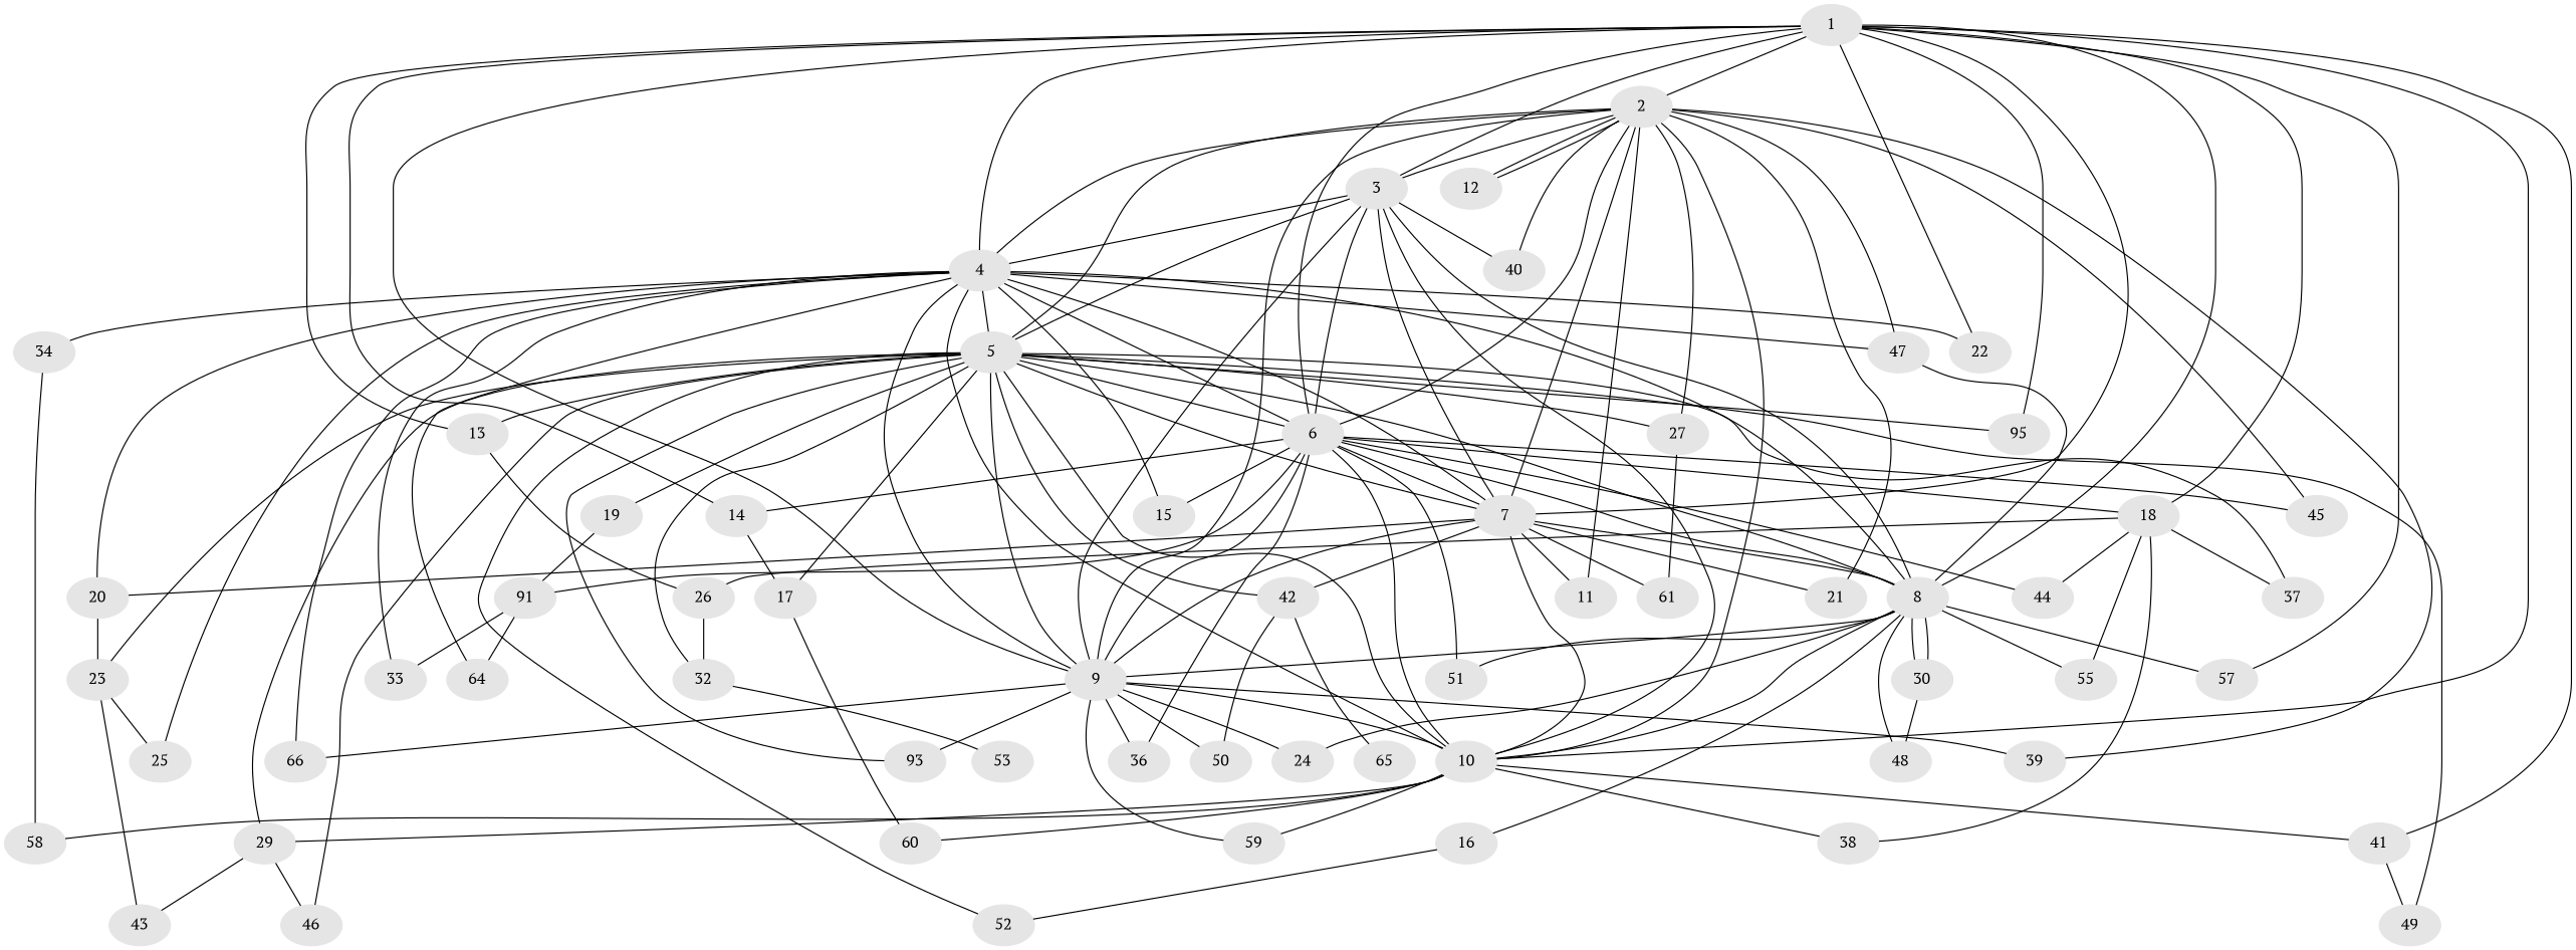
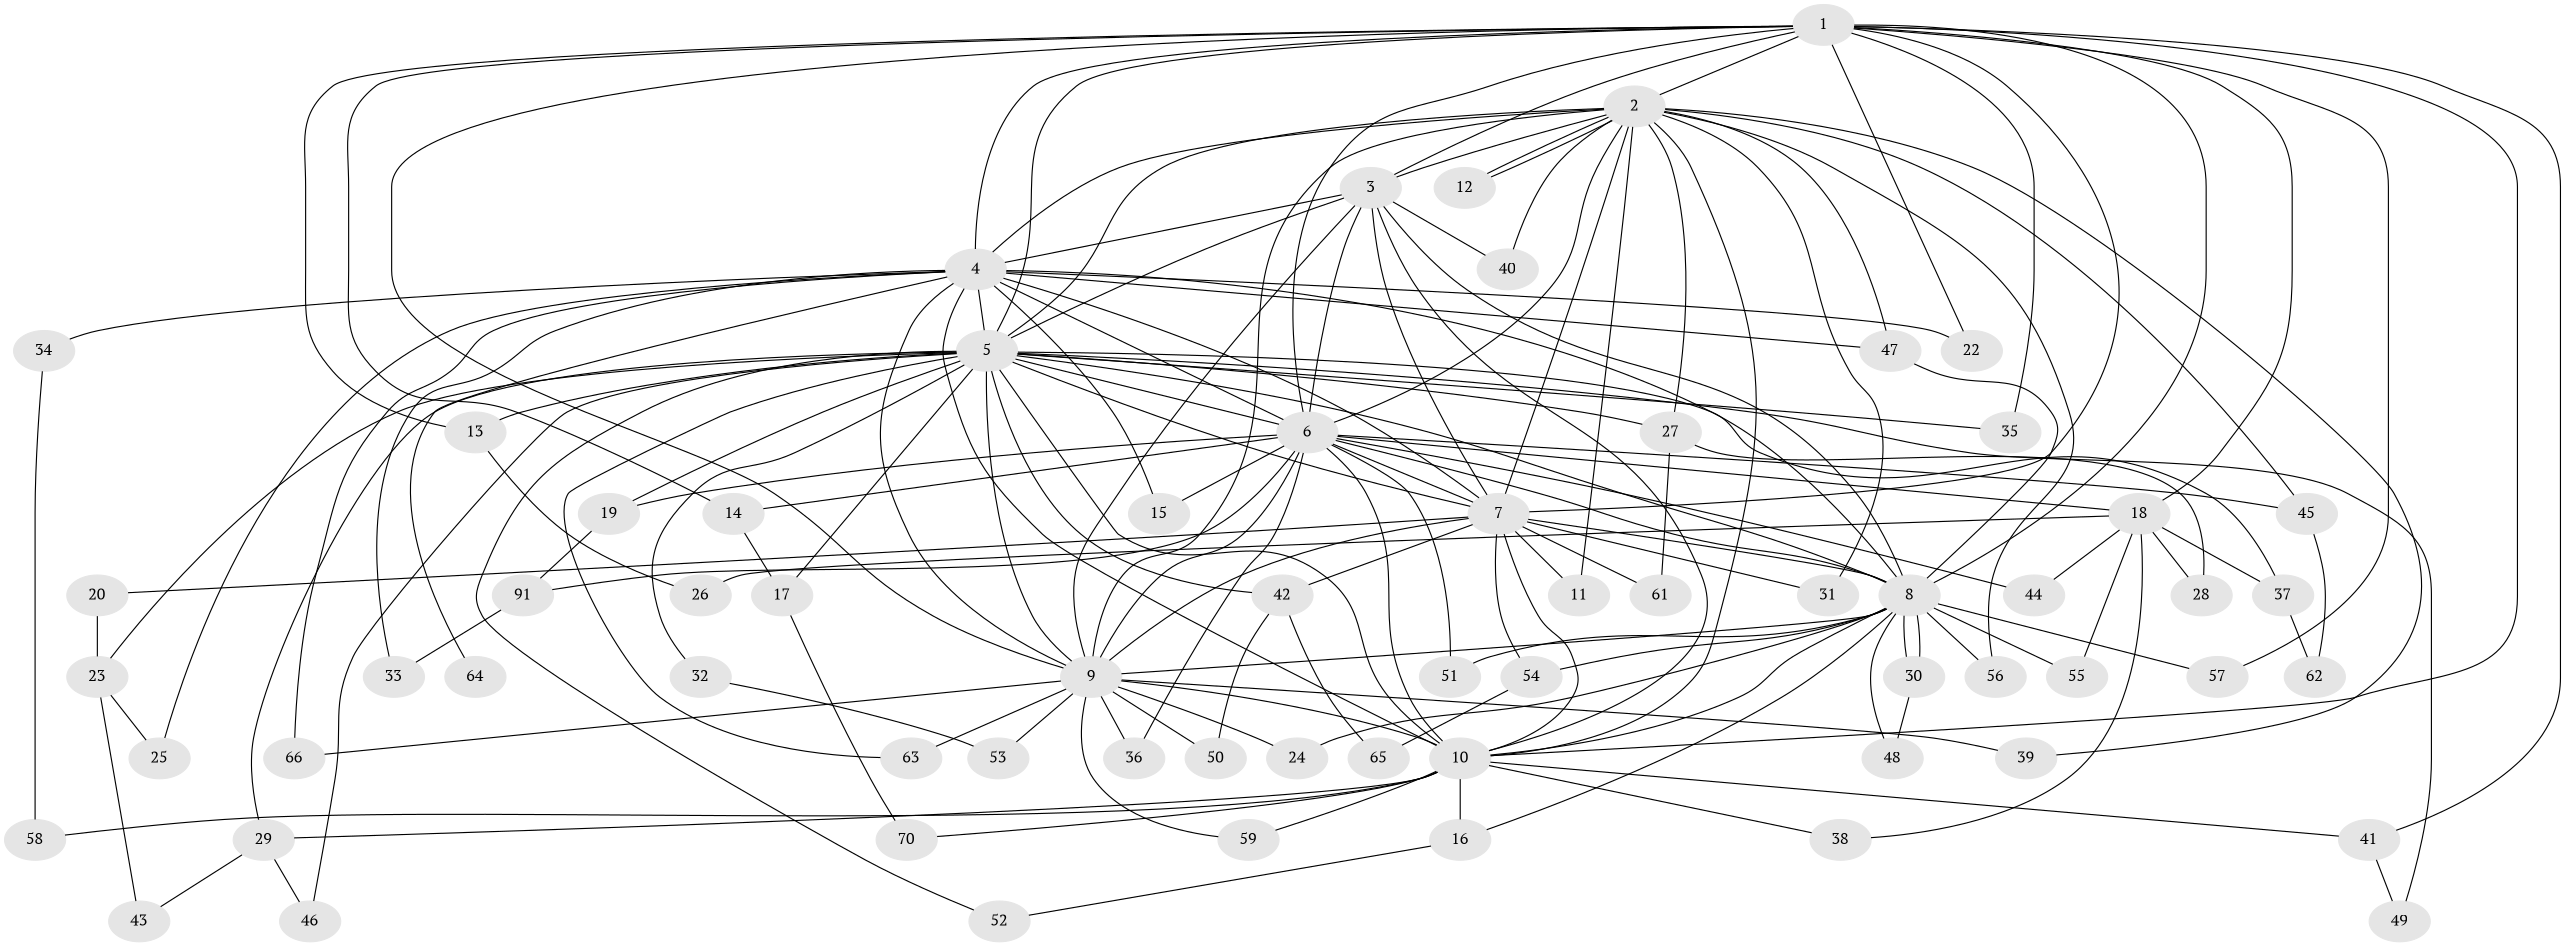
  graph {
    fontname="PT Serif"
    node [color=gray90 fontname="PT Serif" style=filled]
    edge [fontname="PT Serif"]
    1
    2
    3
    4
    5
    6
    7
    8
    9
    10
    13
    14
    18
    22
-   35 [label=95]
+   35
    41
    57
    11
    12
-   21
+   21 [label=31]
    27
    39
    40
    45
    47
+   56
    15
    20
    25
    33
    34
    64
    66
    17
    19
    23
    29
    32
    37
    42
    46
    49
    52
-   63 [label=93]
+   63
    n45 [label=91]
    36
    44
    51
+   54
    61
    16
    24
    30
    48
    55
    50
    53
    59
    38
    58
-   60
+   60 [label=70]
    26
+   28
+   62
    43
    65
    1 -- 2
    1 -- 3
    1 -- 4
+   1 -- 5
    1 -- 6
    1 -- 7
    1 -- 8
    1 -- 9
    1 -- 10
    1 -- 13
    1 -- 14
    1 -- 18
    1 -- 22
    1 -- 35
    1 -- 41
    1 -- 57
    2 -- 3
    2 -- 4
    2 -- 5
    2 -- 6
    2 -- 7
    2 -- 9
    2 -- 10
    2 -- 11
    2 -- 12
    2 -- 12
    2 -- 21
    2 -- 27
    2 -- 39
    2 -- 40
    2 -- 45
    2 -- 47
+   2 -- 56
    3 -- 4
    3 -- 5
    3 -- 6
    3 -- 7
    3 -- 8
    3 -- 9
    3 -- 10
    3 -- 40
    4 -- 5
    4 -- 6
    4 -- 7
    4 -- 8
    4 -- 9
    4 -- 10
    4 -- 22
    4 -- 47
    4 -- 15
-   4 -- 20
    4 -- 25
    4 -- 33
    4 -- 34
    4 -- 64
    4 -- 66
    5 -- 6
    5 -- 7
    5 -- 8
    5 -- 9
    5 -- 10
    5 -- 13
    5 -- 35
    5 -- 27
    5 -- 17
    5 -- 19
    5 -- 23
    5 -- 29
    5 -- 32
    5 -- 37
    5 -- 42
    5 -- 46
    5 -- 49
    5 -- 52
    5 -- 63
    6 -- 7
    6 -- 8
    6 -- 9
    6 -- 10
    6 -- 14
    6 -- 18
    6 -- 45
    6 -- 15
+   6 -- 19
    6 -- n45
    6 -- 36
    6 -- 44
    6 -- 51
    7 -- 8
    7 -- 9
    7 -- 10
    7 -- 11
    7 -- 21
    7 -- 20
    7 -- 42
+   7 -- 54
    7 -- 61
    8 -- 9
    8 -- 10
    8 -- 57
+   8 -- 56
    8 -- 51
+   8 -- 54
    8 -- 16
    8 -- 24
    8 -- 30
    8 -- 30
    8 -- 48
    8 -- 55
    9 -- 10
    9 -- 39
    9 -- 66
    9 -- 63
    9 -- 36
    9 -- 24
    9 -- 50
+   9 -- 53
    9 -- 59
    10 -- 41
    10 -- 29
+   10 -- 16
    10 -- 59
    10 -- 38
    10 -- 58
    10 -- 60
    13 -- 26
    14 -- 17
    18 -- 37
    18 -- 44
    18 -- 55
    18 -- 38
    18 -- 26
+   18 -- 28
    41 -- 49
    27 -- 61
+   27 -- 28
+   45 -- 62
    47 -- 8
    20 -- 23
    34 -- 58
    17 -- 60
    19 -- n45
    23 -- 25
    23 -- 43
    29 -- 46
    29 -- 43
    32 -- 53
+   37 -- 62
    42 -- 50
    42 -- 65
    n45 -- 33
-   n45 -- 64
+   54 -- 65
    16 -- 52
    30 -- 48
-   26 -- 32
  }
